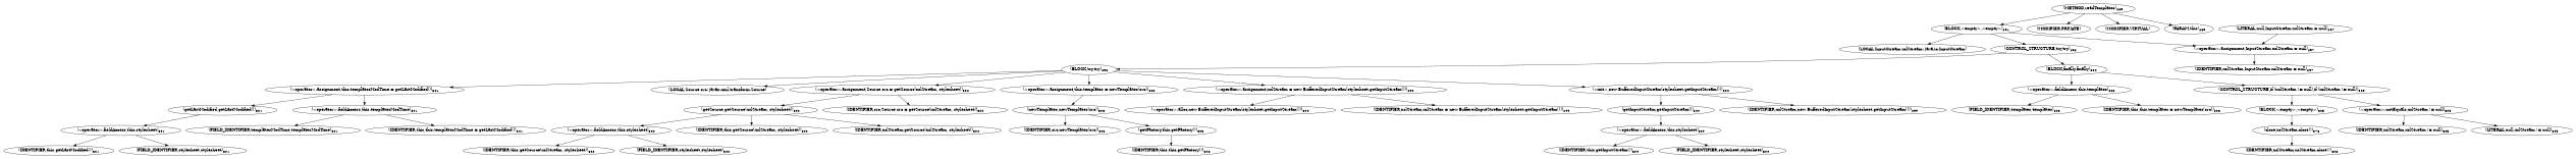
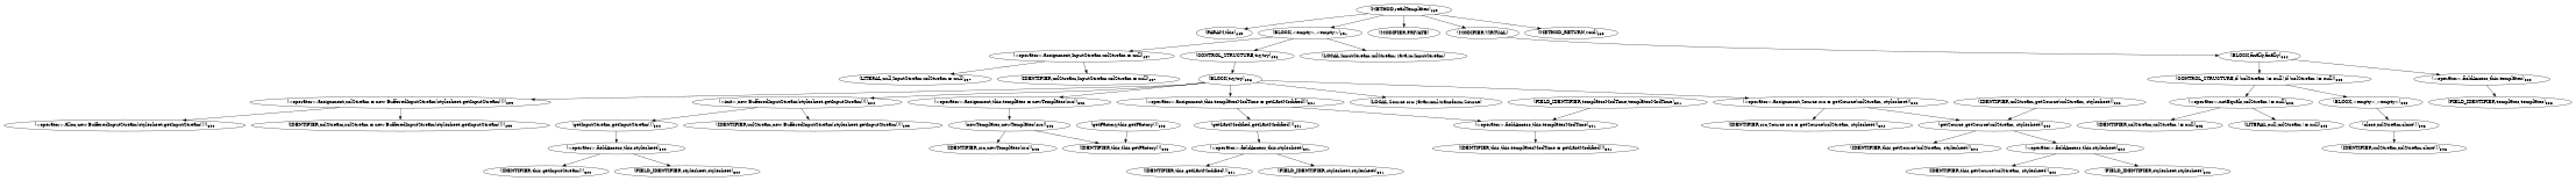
  digraph {
    n1 [label=<(METHOD,readTemplates)<SUB>289</SUB>>]
-   n2 [label=<(PARAM,this)<SUB>289</SUB>>]
+   n2 [label=<(PARAM,this)<SUB>249</SUB>>]
    n3 [label=<(BLOCK,&lt;empty&gt;,&lt;empty&gt;)<SUB>291</SUB>>]
    n4 [label=<(MODIFIER,PRIVATE)>]
    n5 [label=<(MODIFIER,VIRTUAL)>]
+   n6 [label=<(METHOD_RETURN,void)<SUB>289</SUB>>]
    n7 [label=<(LOCAL,InputStream xslStream: java.io.InputStream)>]
    n8 [label=<(&lt;operator&gt;.assignment,InputStream xslStream = null)<SUB>297</SUB>>]
    n9 [label=<(CONTROL_STRUCTURE,try,try)<SUB>298</SUB>>]
    n10 [label=<(IDENTIFIER,xslStream,InputStream xslStream = null)<SUB>297</SUB>>]
    n11 [label=<(LITERAL,null,InputStream xslStream = null)<SUB>297</SUB>>]
    n12 [label=<(BLOCK,try,try)<SUB>298</SUB>>]
-   n13 [label=<(BLOCK,finally,finally)<SUB>304</SUB>>]
+   n13 [label=<(BLOCK,finally,finally)<SUB>384</SUB>>]
    n14 [label=<(&lt;operator&gt;.assignment,xslStream = new BufferedInputStream(stylesheet.getInputStream()))<SUB>299</SUB>>]
    n15 [label=<(&lt;init&gt;,new BufferedInputStream(stylesheet.getInputStream()))<SUB>300</SUB>>]
    n16 [label=<(&lt;operator&gt;.assignment,this.templatesModTime = getLastModified())<SUB>301</SUB>>]
    n17 [label=<(LOCAL,Source src: javax.xml.transform.Source)>]
    n18 [label=<(&lt;operator&gt;.assignment,Source src = getSource(xslStream, stylesheet))<SUB>302</SUB>>]
    n19 [label=<(&lt;operator&gt;.assignment,this.templates = newTemplates(src))<SUB>303</SUB>>]
    n20 [label=<(&lt;operator&gt;.fieldAccess,this.templates)<SUB>303</SUB>>]
    n21 [label=<(CONTROL_STRUCTURE,if (xslStream != null),if (xslStream != null))<SUB>305</SUB>>]
    n22 [label=<(IDENTIFIER,xslStream,xslStream = new BufferedInputStream(stylesheet.getInputStream()))<SUB>299</SUB>>]
    n23 [label=<(&lt;operator&gt;.alloc,new BufferedInputStream(stylesheet.getInputStream()))<SUB>300</SUB>>]
    n24 [label=<(IDENTIFIER,xslStream,new BufferedInputStream(stylesheet.getInputStream()))<SUB>299</SUB>>]
    n25 [label=<(getInputStream,getInputStream())<SUB>300</SUB>>]
    n26 [label=<(&lt;operator&gt;.fieldAccess,this.templatesModTime)<SUB>301</SUB>>]
    n27 [label=<(getLastModified,getLastModified())<SUB>301</SUB>>]
    n28 [label=<(IDENTIFIER,src,Source src = getSource(xslStream, stylesheet))<SUB>302</SUB>>]
    n29 [label=<(getSource,getSource(xslStream, stylesheet))<SUB>302</SUB>>]
    n30 [label=<(newTemplates,newTemplates(src))<SUB>303</SUB>>]
    n31 [label=<(&lt;operator&gt;.fieldAccess,this.stylesheet)<SUB>300</SUB>>]
    n32 [label=<(IDENTIFIER,this,getInputStream())<SUB>300</SUB>>]
    n33 [label=<(FIELD_IDENTIFIER,stylesheet,stylesheet)<SUB>300</SUB>>]
    n34 [label=<(IDENTIFIER,this,this.templatesModTime = getLastModified())<SUB>301</SUB>>]
    n35 [label=<(FIELD_IDENTIFIER,templatesModTime,templatesModTime)<SUB>301</SUB>>]
    n36 [label=<(&lt;operator&gt;.fieldAccess,this.stylesheet)<SUB>301</SUB>>]
    n37 [label=<(IDENTIFIER,this,getLastModified())<SUB>301</SUB>>]
    n38 [label=<(FIELD_IDENTIFIER,stylesheet,stylesheet)<SUB>301</SUB>>]
    n39 [label=<(IDENTIFIER,this,getSource(xslStream, stylesheet))<SUB>302</SUB>>]
    n40 [label=<(IDENTIFIER,xslStream,getSource(xslStream, stylesheet))<SUB>302</SUB>>]
    n41 [label=<(&lt;operator&gt;.fieldAccess,this.stylesheet)<SUB>302</SUB>>]
    n42 [label=<(IDENTIFIER,this,getSource(xslStream, stylesheet))<SUB>302</SUB>>]
    n43 [label=<(FIELD_IDENTIFIER,stylesheet,stylesheet)<SUB>302</SUB>>]
-   n44 [label=<(IDENTIFIER,this,this.templates = newTemplates(src))<SUB>303</SUB>>]
    n45 [label=<(FIELD_IDENTIFIER,templates,templates)<SUB>303</SUB>>]
    n46 [label=<(getFactory,this.getFactory())<SUB>303</SUB>>]
    n47 [label=<(IDENTIFIER,src,newTemplates(src))<SUB>303</SUB>>]
    n48 [label=<(IDENTIFIER,this,this.getFactory())<SUB>303</SUB>>]
    n49 [label=<(&lt;operator&gt;.notEquals,xslStream != null)<SUB>305</SUB>>]
    n50 [label=<(BLOCK,&lt;empty&gt;,&lt;empty&gt;)<SUB>305</SUB>>]
    n51 [label=<(IDENTIFIER,xslStream,xslStream != null)<SUB>305</SUB>>]
    n52 [label=<(LITERAL,null,xslStream != null)<SUB>305</SUB>>]
-   n53 [label=<(close,xslStream.close())<SUB>376</SUB>>]
+   n53 [label=<(close,xslStream.close())<SUB>306</SUB>>]
    n54 [label=<(IDENTIFIER,xslStream,xslStream.close())<SUB>806</SUB>>]
    n1 -> n2
    n1 -> n3
    n1 -> n4
    n1 -> n5
+   n1 -> n6
    n3 -> n7
    n3 -> n8
    n3 -> n9
    n8 -> n10
-   n11 -> n8
+   n8 -> n11
    n9 -> n12
-   n9 -> n13
+   n5 -> n13
    n12 -> n14
    n12 -> n15
    n12 -> n16
    n12 -> n17
    n12 -> n18
    n12 -> n19
    n13 -> n20
    n13 -> n21
    n14 -> n22
    n14 -> n23
    n15 -> n24
    n15 -> n25
    n16 -> n26
    n16 -> n27
    n18 -> n28
    n18 -> n29
    n19 -> n30
-   n20 -> n44
    n20 -> n45
    n21 -> n49
    n21 -> n50
    n25 -> n31
    n26 -> n34
-   n26 -> n35
+   n35 -> n26
    n27 -> n36
    n29 -> n39
-   n29 -> n40
+   n40 -> n29
    n29 -> n41
-   n30 -> n46
+   n30 -> n48
    n30 -> n47
    n31 -> n32
    n31 -> n33
    n36 -> n37
    n36 -> n38
    n41 -> n42
    n41 -> n43
    n46 -> n48
    n49 -> n51
    n49 -> n52
    n50 -> n53
    n53 -> n54
  }
